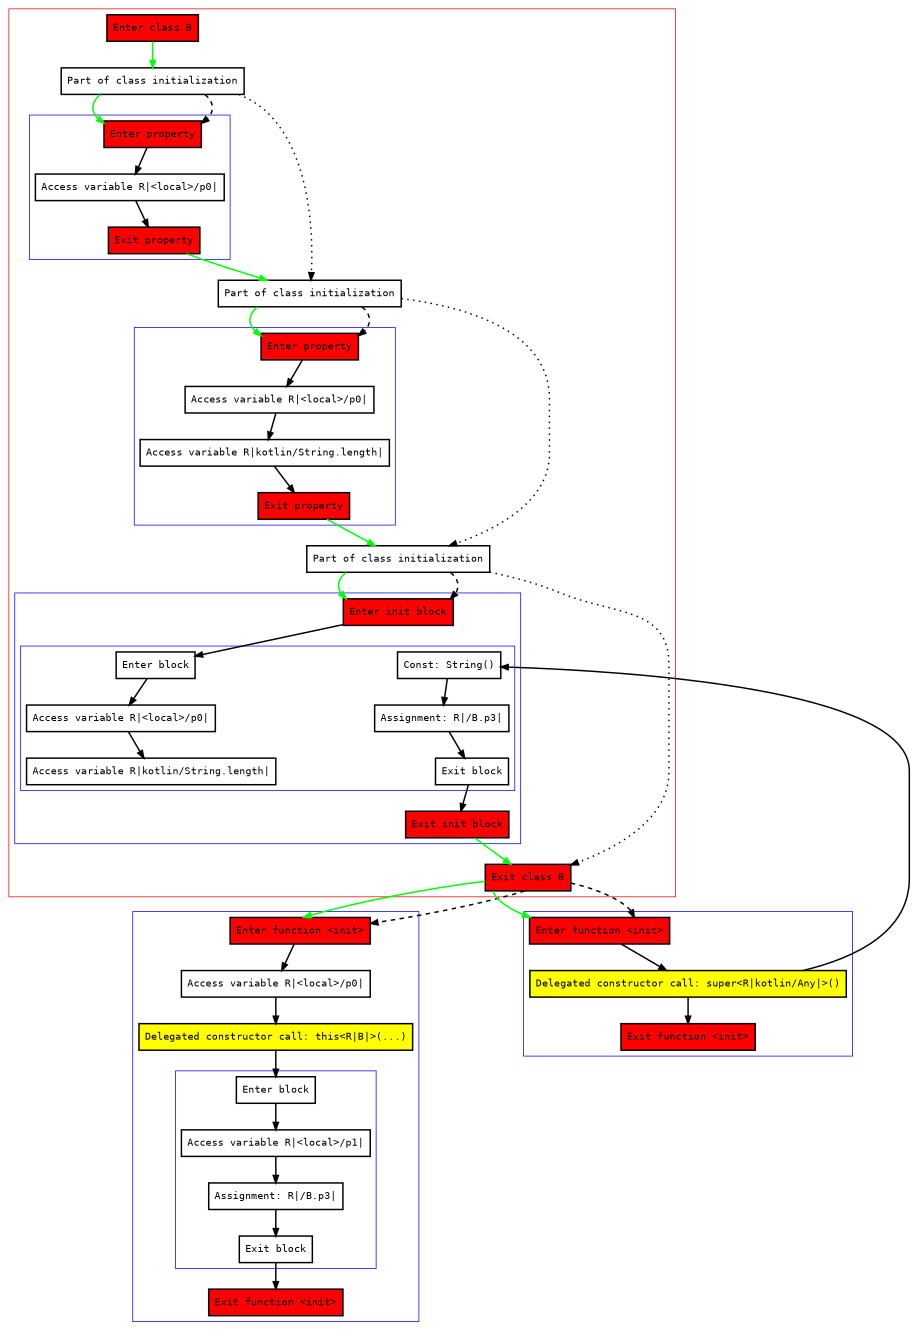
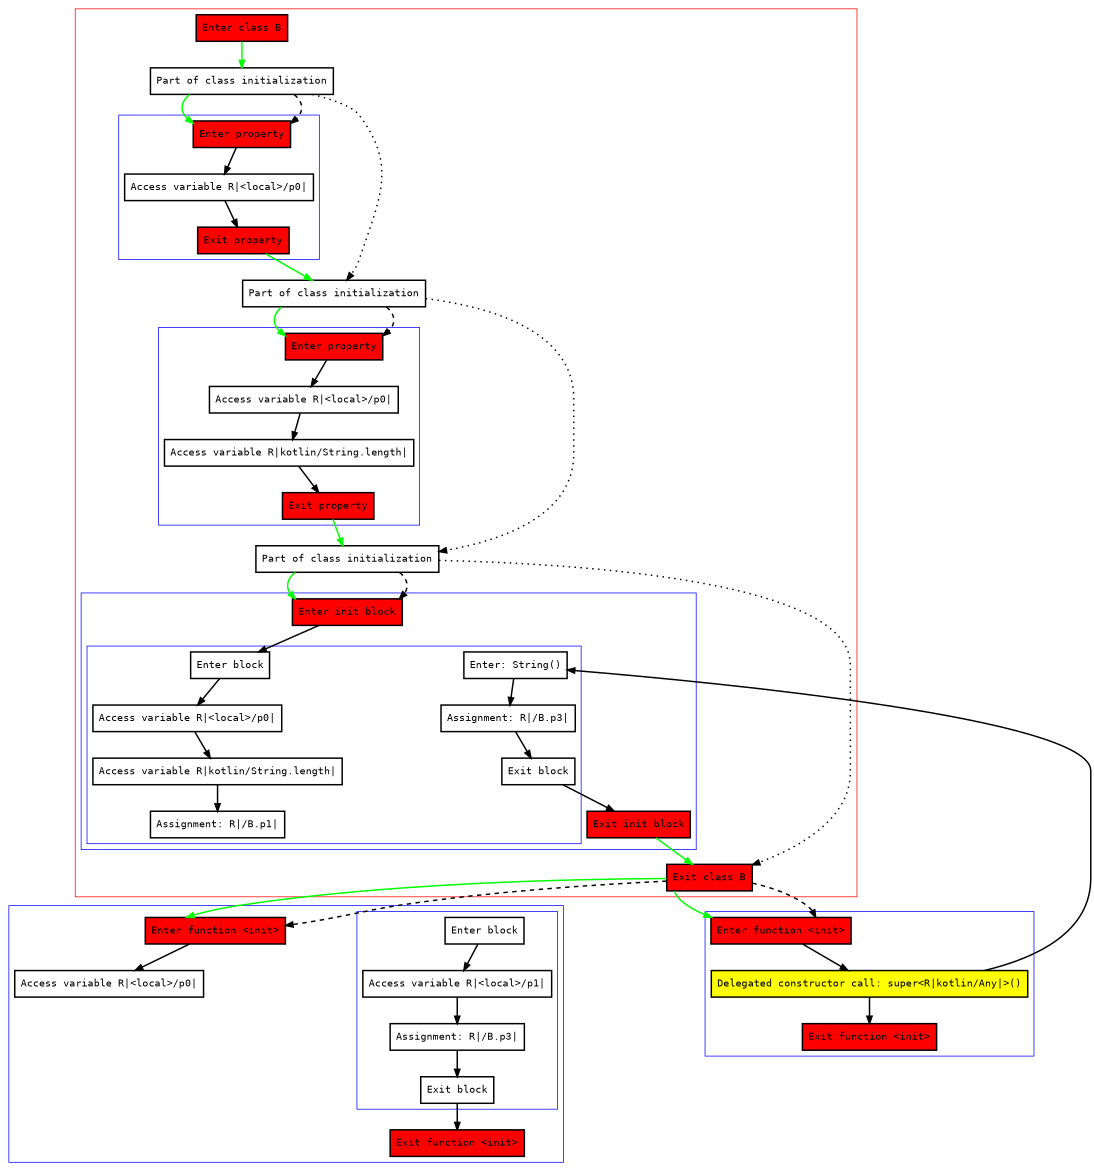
  digraph {
    fontname="DejaVu Sans Mono"
    nodesep=3
    node [fontname="DejaVu Sans Mono" penwidth=2 shape=box]
    edge [fontname="DejaVu Sans Mono" penwidth=2]
    n1 [fillcolor=red label="Enter property" style=filled]
    n2 [label="Access variable R|<local>/p0|"]
    n3 [fillcolor=red label="Exit property" style=filled]
    n4 [fillcolor=red label="Enter property" style=filled]
    n5 [label="Access variable R|<local>/p0|"]
    n6 [label="Access variable R|kotlin/String.length|"]
    n7 [fillcolor=red label="Exit property" style=filled]
    n8 [label="Enter block"]
    n9 [label="Access variable R|<local>/p0|"]
    n10 [label="Access variable R|kotlin/String.length|"]
-   n12 [label="Const: String()"]
+   n11 [label="Assignment: R|/B.p1|"]
+   n12 [label="Enter: String()"]
    n13 [label="Assignment: R|/B.p3|"]
    n14 [label="Exit block"]
    n15 [fillcolor=red label="Enter init block" style=filled]
    n16 [fillcolor=red label="Exit init block" style=filled]
    n17 [fillcolor=red label="Enter class B" style=filled]
    n18 [label="Part of class initialization"]
    n19 [label="Part of class initialization"]
    n20 [label="Part of class initialization"]
    n21 [fillcolor=red label="Exit class B" style=filled]
    n22 [label="Enter block"]
    n23 [label="Access variable R|<local>/p1|"]
    n24 [label="Assignment: R|/B.p3|"]
    n25 [label="Exit block"]
    n26 [fillcolor=red label="Enter function <init>" style=filled]
    n27 [label="Access variable R|<local>/p0|"]
-   n28 [fillcolor=yellow label="Delegated constructor call: this<R|B|>(...)" style=filled]
    n29 [fillcolor=red label="Exit function <init>" style=filled]
    n30 [fillcolor=red label="Enter function <init>" style=filled]
    n31 [fillcolor=yellow label="Delegated constructor call: super<R|kotlin/Any|>()" style=filled]
    n32 [fillcolor=red label="Exit function <init>" style=filled]
    subgraph cluster_1 {
      color=red
      n17
      n18
      n19
      n20
      n21
      subgraph cluster_2 {
        color=blue
        n1
        n2
        n3
      }
      subgraph cluster_3 {
        color=blue
        n4
        n5
        n6
        n7
      }
      subgraph cluster_4 {
        color=blue
        n15
        n16
        subgraph cluster_5 {
          color=blue
          n8
          n9
          n10
+         n11
          n12
          n13
          n14
        }
      }
    }
    subgraph cluster_6 {
      color=blue
      n26
      n27
-     n28
      n29
      subgraph cluster_7 {
        color=blue
        n22
        n23
        n24
        n25
      }
    }
    subgraph cluster_8 {
      color=blue
      n30
      n31
      n32
    }
    n1 -> n2
    n2 -> n3
    n3 -> n19 [color=green]
    n4 -> n5
    n5 -> n6
    n6 -> n7
    n7 -> n20 [color=green]
    n8 -> n9
    n9 -> n10
+   n10 -> n11
    n12 -> n13
    n13 -> n14
    n14 -> n16
    n15 -> n8
    n16 -> n21 [color=green]
    n17 -> n18 [color=green]
    n18 -> n1 [color=green]
    n18 -> n1 [style=dashed]
    n18 -> n19 [style=dotted]
    n19 -> n4 [color=green]
    n19 -> n4 [style=dashed]
    n19 -> n20 [style=dotted]
    n20 -> n15 [color=green]
    n20 -> n15 [style=dashed]
    n20 -> n21 [style=dotted]
    n21 -> n26 [color=green]
    n21 -> n26 [style=dashed]
    n21 -> n30 [color=green]
    n21 -> n30 [style=dashed]
    n22 -> n23
    n23 -> n24
    n24 -> n25
    n25 -> n29
    n26 -> n27
-   n27 -> n28
-   n28 -> n22
    n30 -> n31
    n31 -> n12
    n31 -> n32
  }
